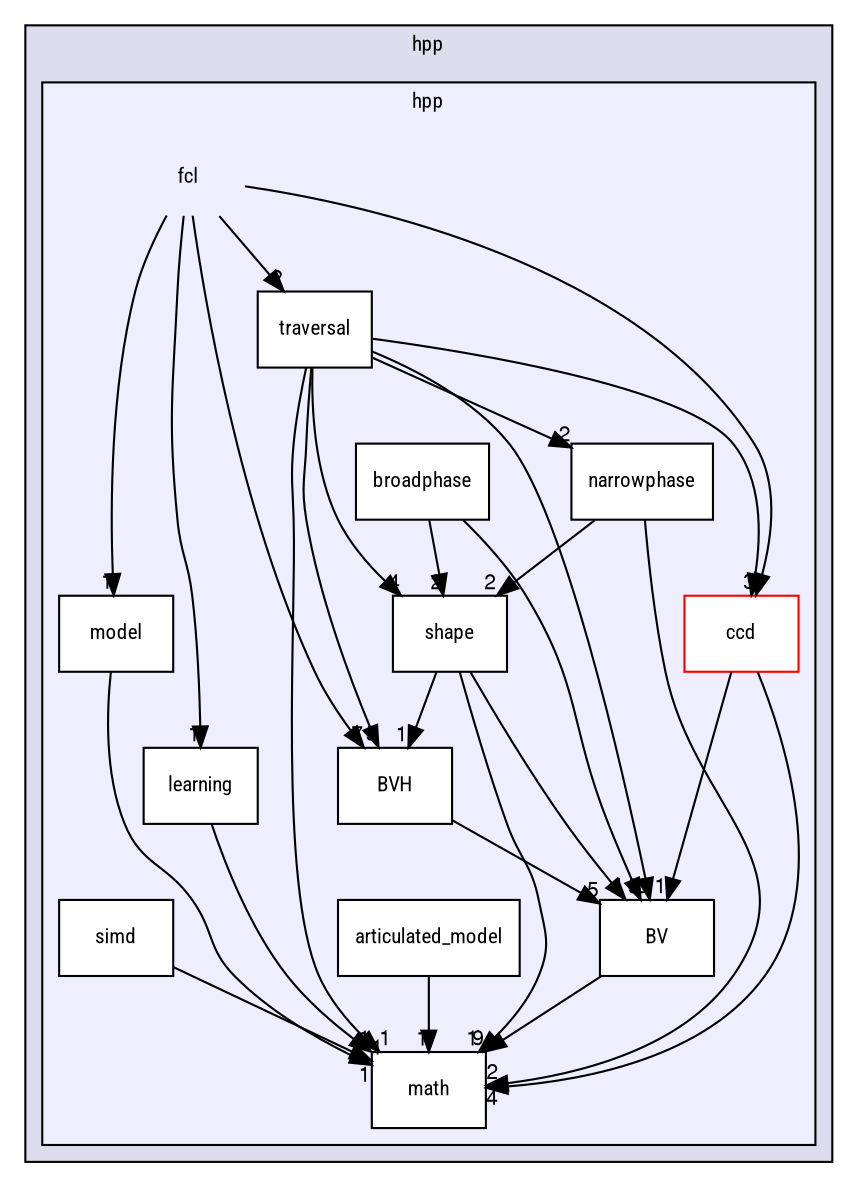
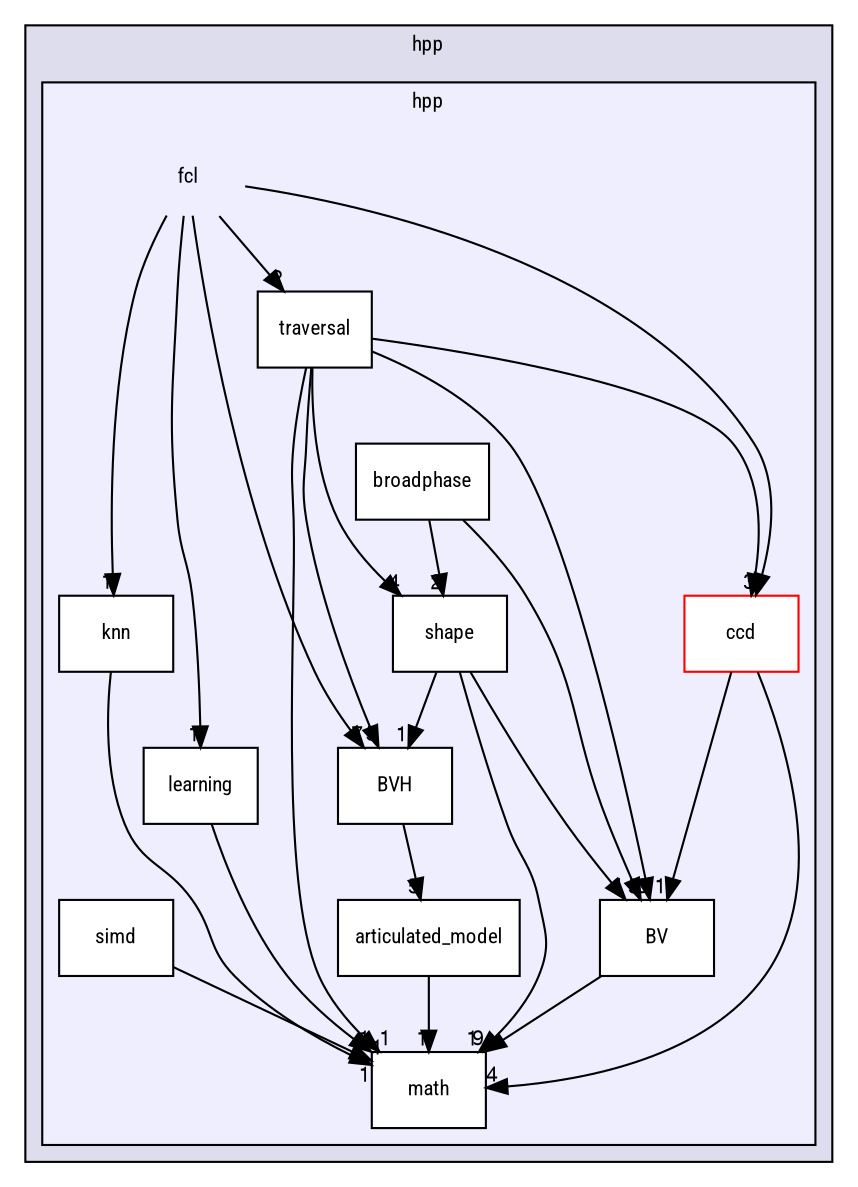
  digraph {
    compound=true
    fontname="Roboto Condensed"
    node [fontname="Roboto Condensed" fontsize=10 shape=box color=black fillcolor=white style=filled]
    edge [headlabel=1 labeldistance=1.5 labelfontname=FreeSans labelfontsize=10 fontname="Roboto Condensed"]
    n1 [label=fcl shape=plaintext color="" fillcolor="" style=""]
    n2 [label=articulated_model]
    n3 [label=broadphase]
    n4 [label=BV]
    n5 [label=BVH]
    n6 [color=red label=ccd]
-   n7 [label=model]
+   n7 [label=knn]
    n8 [label=learning]
    n9 [label=math]
-   n10 [label=narrowphase]
    n11 [label=shape]
    n12 [label=simd]
    n13 [label=traversal]
    subgraph cluster_1 {
      bgcolor="#ddddee"
      fontsize=10
      label=hpp
      pencolor=black
      subgraph cluster_2 {
        bgcolor="#eeeeff"
        fontsize=10
        pencolor=black
        n1
        n2
        n3
        n4
        n5
        n6
        n7
        n8
        n9
-       n10
        n11
        n12
        n13
      }
    }
    n1 -> n5 [headlabel=7]
    n1 -> n6 [headlabel=3]
    n1 -> n7
    n1 -> n8
    n1 -> n13 [headlabel=2]
    n2 -> n9
    n3 -> n4 [headlabel=5]
    n3 -> n11 [headlabel=2]
    n4 -> n9 [headlabel=9]
-   n5 -> n4 [headlabel=5]
+   n5 -> n2 [headlabel=5]
    n6 -> n4
    n6 -> n9 [headlabel=4]
    n7 -> n9
    n8 -> n9
-   n10 -> n9 [headlabel=2]
-   n10 -> n11 [headlabel=2]
    n11 -> n4
    n11 -> n5
    n11 -> n9
    n12 -> n9
    n13 -> n4 [headlabel=3]
    n13 -> n5 [headlabel=5]
    n13 -> n6 [headlabel=2]
    n13 -> n9
-   n13 -> n10 [headlabel=2]
    n13 -> n11 [headlabel=4]
  }
